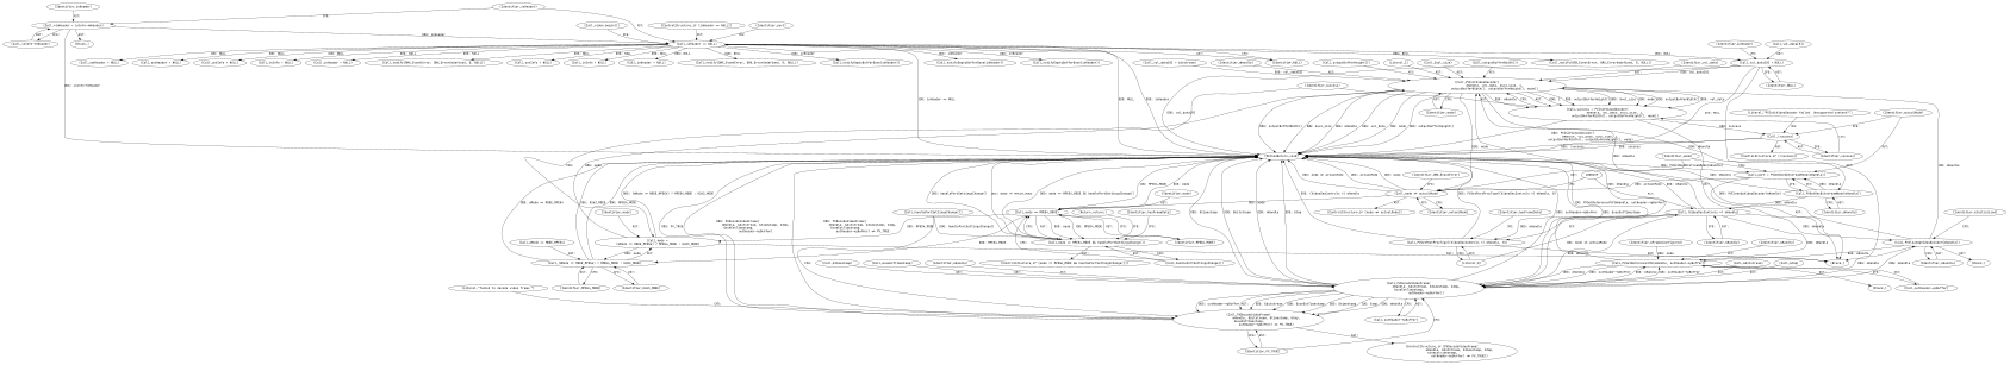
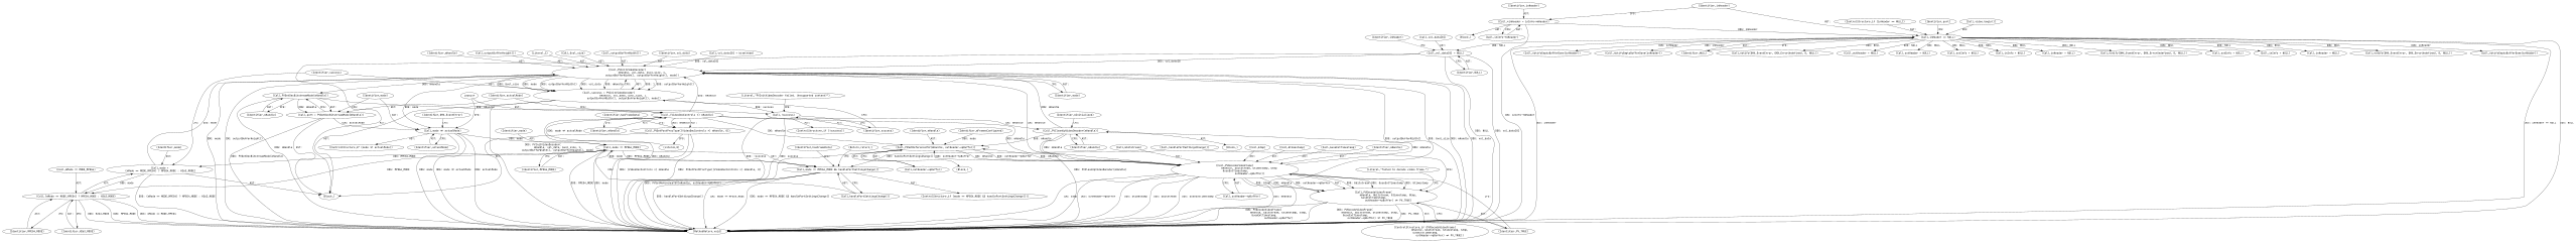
  digraph {
    fontname="JetBrains Mono"
    node [fontname="JetBrains Mono"]
    edge [fontname="JetBrains Mono"]
    n1 [label="(Call,vol_data[0] = NULL)"]
    n2 [label="(Call,PVInitVideoDecoder(\n                    mHandle, vol_data, &vol_size, 1,\n                    outputBufferWidth(), outputBufferHeight(), mode))"]
    n3 [label="(MethodReturn,void)"]
    n4 [label="(Block,)"]
    n5 [label="(Identifier,NULL)"]
    n6 [label="(Call,success = PVInitVideoDecoder(\n                    mHandle, vol_data, &vol_size, 1,\n                    outputBufferWidth(), outputBufferHeight(), mode))"]
    n7 [label="(Call,PVGetDecBitstreamMode(mHandle))"]
    n8 [label="(Call,mode != actualMode)"]
    n9 [label="(Identifier,mode)"]
    n10 [label="(Call,inHeader == NULL)"]
    n11 [label="(Call,notifyEmptyBufferDone(inHeader))"]
    n12 [label="(Call,notifyEmptyBufferDone(inHeader))"]
    n13 [label="(Identifier,NULL)"]
    n14 [label="(Call,notify(OMX_EventError, OMX_ErrorUndefined, 0, NULL))"]
    n15 [label="(Call,outHeader = NULL)"]
    n16 [label="(Call,outHeader = NULL)"]
    n17 [label="(Call,outInfo = NULL)"]
    n18 [label="(Call,inInfo = NULL)"]
    n19 [label="(Call,inHeader = NULL)"]
    n20 [label="(Call,notify(OMX_EventError, OMX_ErrorUndefined, 0, NULL))"]
    n21 [label="(Call,outInfo = NULL)"]
    n22 [label="(Call,inInfo = NULL)"]
    n23 [label="(Call,inHeader = NULL)"]
    n24 [label="(Call,notify(OMX_EventError, OMX_ErrorUndefined, 0, NULL))"]
    n25 [label="(Call,notifyEmptyBufferDone(inHeader))"]
    n26 [label="(ControlStructure,if (inHeader == NULL))"]
    n27 [label="(Call,*inHeader = inInfo->mHeader)"]
    n28 [label="(Block,)"]
    n29 [label="(Call,inInfo->mHeader)"]
    n30 [label="(Call,!success)"]
    n31 [label="(Call,port = PVGetDecBitstreamMode(mHandle))"]
    n32 [label="(Call,(VideoDecControls *) mHandle)"]
    n33 [label="(Identifier,mHandle)"]
    n34 [label="(Call,mode == MPEG4_MODE)"]
    n35 [label="(ControlStructure,if (mode != actualMode))"]
    n36 [label="(Identifier,actualMode)"]
    n37 [label="(ControlStructure,if (!success))"]
    n38 [label="(Identifier,success)"]
    n39 [label="(Call,PVCleanUpVideoDecoder(mHandle))"]
    n40 [label="(Call,PVSetReferenceYUV(mHandle, outHeader->pBuffer))"]
    n41 [label="(Call,PVDecodeVideoFrame(\n                    mHandle, &bitstream, &timestamp, &tmp,\n &useExtTimestamp,\n                    outHeader->pBuffer))"]
    n42 [label="(Call,PVSetPostProcType((VideoDecControls *) mHandle, 0))"]
    n43 [label="(Identifier,mHandle)"]
    n44 [label="(Call,mode =\n (mMode == MODE_MPEG4) ? MPEG4_MODE : H263_MODE)"]
    n45 [label="(Call,(mMode == MODE_MPEG4) ? MPEG4_MODE : H263_MODE)"]
    n46 [label="(Call,mode == MPEG4_MODE && handlePortSettingsChange())"]
    n47 [label="(Identifier,MPEG4_MODE)"]
    n48 [label="(Identifier,MPEG4_MODE)"]
    n49 [label="(Identifier,H263_MODE)"]
    n50 [label="(Call,handlePortSettingsChange())"]
    n51 [label="(ControlStructure,if (mode == MPEG4_MODE && handlePortSettingsChange()))"]
    n52 [label="(Block,)"]
    n53 [label="(Identifier,mHandle)"]
    n54 [label="(Call,outHeader->pBuffer)"]
    n55 [label="(Block,)"]
    n56 [label="(Call,PVDecodeVideoFrame(\n                    mHandle, &bitstream, &timestamp, &tmp,\n &useExtTimestamp,\n                    outHeader->pBuffer) != PV_TRUE)"]
    n57 [label="(Call,outHeader->pBuffer)"]
    n58 [label="(Literal,0)"]
    n59 [label="(Identifier,PV_TRUE)"]
    n60 [label="(ControlStructure,if (PVDecodeVideoFrame(\n                    mHandle, &bitstream, &timestamp, &tmp,\n &useExtTimestamp,\n                    outHeader->pBuffer) != PV_TRUE))"]
    n61 [label="(Identifier,mFramesConfigured)"]
    n62 [label="(Identifier,inHeader)"]
    n63 [label="(Identifier,inHeader)"]
    n64 [label="(Identifier,port)"]
    n65 [label="(Identifier,actualMode)"]
    n66 [label="(Identifier,hasFrameData)"]
    n67 [label="(Identifier,mode)"]
    n68 [label="(Literal,1)"]
    n69 [label="(Identifier,mode)"]
    n70 [label="(Call,video.begin())"]
    n71 [label="(Identifier,inHeader)"]
    n72 [label="(Call,&vol_size)"]
    n73 [label="(Call,mMode == MODE_MPEG4)"]
    n74 [label="(Call,outputBufferWidth())"]
    n75 [label="(Call,&bitstream)"]
    n76 [label="(Identifier,vol_data)"]
    n77 [label="(Call,vol_data[0] = bitstream)"]
    n78 [label="(Call,handlePortSettingsChange())"]
    n79 [label="(Identifier,OMX_EventError)"]
    n80 [label="(Identifier,mInitialized)"]
    n81 [label="(Literal,\"failed to decode video frame.\")"]
    n82 [label="(Call,&tmp)"]
    n83 [label="(Call,&timestamp)"]
    n84 [label="(Identifier,mode)"]
    n85 [label="(Identifier,mHandle)"]
    n86 [label="(Identifier,success)"]
    n87 [label="(Identifier,hasFrameData)"]
    n88 [label="(Call,outputBufferHeight())"]
    n89 [label="(Call,&useExtTimestamp)"]
    n90 [label="(Call,vol_data[0])"]
    n91 [label="(Return,return;)"]
    n92 [label="(Literal,\"PVInitVideoDecoder failed. Unsupported content?\")"]
    n93 [label="(Identifier,mHandle)"]
    n94 [label="(Identifier,mHandle)"]
    1000359
    n1 -> n2 [label="DDG: vol_data[0]"]
    n1 -> n3 [label="DDG: NULL"]
    n1 -> n3 [label="DDG: vol_data[0]"]
    n1 -> n4 [label="AST: "]
    n1 -> n5 [label="CFG: "]
    n2 -> n3 [label="DDG: mHandle"]
    n2 -> n3 [label="DDG: vol_data"]
    n2 -> n3 [label="DDG: mode"]
    n2 -> n3 [label="DDG: outputBufferHeight()"]
    n2 -> n3 [label="DDG: outputBufferWidth()"]
    n2 -> n3 [label="DDG: &vol_size"]
    n2 -> n6 [label="AST: "]
    n2 -> n6 [label="DDG: 1"]
    n2 -> n6 [label="DDG: outputBufferHeight()"]
    n2 -> n6 [label="DDG: &vol_size"]
    n2 -> n6 [label="DDG: mode"]
    n2 -> n6 [label="DDG: outputBufferWidth()"]
    n2 -> n6 [label="DDG: vol_data"]
    n2 -> n6 [label="DDG: mHandle"]
    n2 -> n7 [label="DDG: mHandle"]
    n2 -> n8 [label="DDG: mode"]
    n2 -> n9 [label="CFG: "]
    n5 -> n1 [label="AST: "]
    n6 -> n2 [label="CFG: "]
    n6 -> n3 [label="DDG: PVInitVideoDecoder(\n                    mHandle, vol_data, &vol_size, 1,\n                    outputBufferWidth(), outputBufferHeight(), mode)"]
    n6 -> n4 [label="AST: "]
    n6 -> n30 [label="DDG: success"]
    n7 -> n3 [label="DDG: mHandle"]
    n7 -> n31 [label="AST: "]
    n7 -> n31 [label="DDG: mHandle"]
    n7 -> n32 [label="DDG: mHandle"]
    n7 -> n33 [label="CFG: "]
    n8 -> n3 [label="DDG: mode != actualMode"]
    n8 -> n3 [label="DDG: actualMode"]
    n8 -> n3 [label="DDG: mode"]
    n8 -> n34 [label="DDG: mode"]
    n8 -> n35 [label="AST: "]
    n8 -> n36 [label="CFG: "]
    n9 -> n2 [label="AST: "]
    n10 -> n1 [label="DDG: NULL"]
    n10 -> n3 [label="DDG: inHeader == NULL"]
    n10 -> n3 [label="DDG: NULL"]
    n10 -> n3 [label="DDG: inHeader"]
    n10 -> n11 [label="DDG: inHeader"]
    n10 -> n12 [label="DDG: inHeader"]
    n10 -> n13 [label="CFG: "]
    n10 -> n14 [label="DDG: NULL"]
    n10 -> n15 [label="DDG: NULL"]
    n10 -> n16 [label="DDG: NULL"]
    n10 -> n17 [label="DDG: NULL"]
    n10 -> n18 [label="DDG: NULL"]
    n10 -> n19 [label="DDG: NULL"]
    n10 -> n20 [label="DDG: NULL"]
    n10 -> n21 [label="DDG: NULL"]
    n10 -> n22 [label="DDG: NULL"]
    n10 -> n23 [label="DDG: NULL"]
    n10 -> n24 [label="DDG: NULL"]
    n10 -> n25 [label="DDG: inHeader"]
    n13 -> n10 [label="AST: "]
    n26 -> n10 [label="AST: "]
    n27 -> n3 [label="DDG: inInfo->mHeader"]
    n27 -> n10 [label="DDG: inHeader"]
    n27 -> n28 [label="AST: "]
    n27 -> n29 [label="CFG: "]
    n29 -> n27 [label="AST: "]
    n30 -> n3 [label="DDG: !success"]
    n30 -> n3 [label="DDG: success"]
    n30 -> n37 [label="AST: "]
    n30 -> n38 [label="CFG: "]
-   n3 -> n31 [label="DDG: PVGetDecBitstreamMode(mHandle)"]
+   n31 -> n3 [label="DDG: PVGetDecBitstreamMode(mHandle)"]
    n31 -> n4 [label="AST: "]
    n31 -> n7 [label="CFG: "]
    n31 -> n8 [label="DDG: actualMode"]
    n32 -> n2 [label="DDG: mHandle"]
    n32 -> n3 [label="DDG: mHandle"]
    n32 -> n39 [label="DDG: mHandle"]
    n32 -> n40 [label="DDG: mHandle"]
    n32 -> n41 [label="DDG: mHandle"]
    n32 -> n42 [label="AST: "]
    n32 -> n42 [label="DDG: mHandle"]
    n32 -> n43 [label="CFG: "]
    n33 -> n7 [label="AST: "]
    n34 -> n3 [label="DDG: mode"]
    n34 -> n3 [label="DDG: MPEG4_MODE"]
    n34 -> n44 [label="DDG: MPEG4_MODE"]
    n34 -> n45 [label="DDG: MPEG4_MODE"]
    n34 -> n46 [label="AST: "]
    n34 -> n46 [label="DDG: mode"]
    n34 -> n46 [label="DDG: MPEG4_MODE"]
    n34 -> n47 [label="CFG: "]
    n36 -> n8 [label="AST: "]
    n38 -> n6 [label="CFG: "]
    n38 -> n30 [label="AST: "]
    n39 -> n2 [label="DDG: mHandle"]
    n39 -> n3 [label="DDG: PVCleanUpVideoDecoder(mHandle)"]
    n39 -> n40 [label="DDG: mHandle"]
    n39 -> n41 [label="DDG: mHandle"]
    n39 -> n52 [label="AST: "]
    n39 -> n53 [label="CFG: "]
    n40 -> n3 [label="DDG: PVSetReferenceYUV(mHandle, outHeader->pBuffer)"]
    n40 -> n41 [label="DDG: mHandle"]
    n40 -> n41 [label="DDG: outHeader->pBuffer"]
    n40 -> n54 [label="CFG: "]
    n40 -> n55 [label="AST: "]
    n41 -> n2 [label="DDG: mHandle"]
    n41 -> n3 [label="DDG: &timestamp"]
    n41 -> n3 [label="DDG: &bitstream"]
    n41 -> n3 [label="DDG: &useExtTimestamp"]
    n41 -> n3 [label="DDG: mHandle"]
    n41 -> n3 [label="DDG: &tmp"]
    n41 -> n3 [label="DDG: outHeader->pBuffer"]
    n41 -> n39 [label="DDG: mHandle"]
    n41 -> n40 [label="DDG: mHandle"]
    n41 -> n40 [label="DDG: outHeader->pBuffer"]
    n41 -> n56 [label="AST: "]
    n41 -> n56 [label="DDG: &bitstream"]
    n41 -> n56 [label="DDG: &useExtTimestamp"]
    n41 -> n56 [label="DDG: &timestamp"]
    n41 -> n56 [label="DDG: &tmp"]
    n41 -> n56 [label="DDG: mHandle"]
    n41 -> n56 [label="DDG: outHeader->pBuffer"]
    n41 -> n57 [label="CFG: "]
    n42 -> n3 [label="DDG: PVSetPostProcType((VideoDecControls *) mHandle, 0)"]
    n42 -> n3 [label="DDG: (VideoDecControls *) mHandle"]
    n42 -> n4 [label="AST: "]
    n42 -> n58 [label="CFG: "]
    n43 -> n32 [label="AST: "]
    n44 -> n2 [label="DDG: mode"]
    n44 -> n3 [label="DDG: (mMode == MODE_MPEG4) ? MPEG4_MODE : H263_MODE"]
    n44 -> n4 [label="AST: "]
    n44 -> n45 [label="DDG: mode"]
    n45 -> n3 [label="DDG: H263_MODE"]
    n45 -> n3 [label="DDG: MPEG4_MODE"]
    n45 -> n3 [label="DDG: mMode == MODE_MPEG4"]
    n45 -> n44 [label="AST: "]
    n45 -> n48 [label="CFG: "]
    n45 -> n49 [label="CFG: "]
    n46 -> n3 [label="DDG: handlePortSettingsChange()"]
    n46 -> n3 [label="DDG: mode == MPEG4_MODE"]
    n46 -> n3 [label="DDG: mode == MPEG4_MODE && handlePortSettingsChange()"]
-   n46 -> n34 [label="CFG: "]
    n46 -> n50 [label="CFG: "]
    n46 -> n51 [label="AST: "]
    n47 -> n34 [label="AST: "]
    n48 -> n45 [label="AST: "]
    n49 -> n45 [label="AST: "]
    n50 -> n34 [label="CFG: "]
    n50 -> n46 [label="AST: "]
    n53 -> n39 [label="AST: "]
    n54 -> n40 [label="AST: "]
    n56 -> n3 [label="DDG: PVDecodeVideoFrame(\n                    mHandle, &bitstream, &timestamp, &tmp,\n &useExtTimestamp,\n                    outHeader->pBuffer)"]
    n56 -> n3 [label="DDG: PVDecodeVideoFrame(\n                    mHandle, &bitstream, &timestamp, &tmp,\n &useExtTimestamp,\n                    outHeader->pBuffer) != PV_TRUE"]
    n56 -> n3 [label="DDG: PV_TRUE"]
    n56 -> n59 [label="CFG: "]
    n56 -> n60 [label="AST: "]
    n57 -> n41 [label="AST: "]
    n58 -> n32 [label="DDG: mode != actualMode"]
-   n58 -> n42 [label="AST: "]
    n59 -> n41 [label="CFG: "]
    n59 -> n56 [label="AST: "]
    n61 -> n40 [label="DDG: mode"]
    n62 -> n27 [label="AST: "]
    n63 -> n10 [label="AST: "]
    n63 -> n27 [label="CFG: "]
    n64 -> n10 [label="CFG: "]
    n65 -> n30 [label="CFG: "]
    n65 -> n31 [label="AST: "]
    n66 -> n46 [label="CFG: "]
    n67 -> n8 [label="AST: "]
    n67 -> n31 [label="CFG: "]
    n68 -> n2 [label="AST: "]
    n69 -> n44 [label="AST: "]
    n70 -> n10 [label="CFG: "]
    n71 -> n1 [label="CFG: "]
    n72 -> n2 [label="AST: "]
    n73 -> n45 [label="AST: "]
    n74 -> n2 [label="AST: "]
    n75 -> n41 [label="AST: "]
    n76 -> n2 [label="AST: "]
    n77 -> n2 [label="DDG: vol_data[0]"]
    n78 -> n46 [label="DDG: handlePortSettingsChange()"]
    n78 -> n56 [label="CFG: "]
    n79 -> n8 [label="CFG: "]
    n80 -> n39 [label="CFG: "]
    n81 -> n56 [label="CFG: "]
    n82 -> n41 [label="AST: "]
    n83 -> n41 [label="AST: "]
    n84 -> n34 [label="AST: "]
    n85 -> n2 [label="AST: "]
    n86 -> n6 [label="AST: "]
    n86 -> n44 [label="CFG: "]
    n87 -> n42 [label="CFG: "]
    n88 -> n2 [label="AST: "]
    n89 -> n41 [label="AST: "]
    n90 -> n1 [label="AST: "]
    n91 -> n46 [label="CFG: "]
    n92 -> n30 [label="CFG: "]
    n93 -> n41 [label="AST: "]
    n94 -> n40 [label="AST: "]
    1000359 -> n8 [label="CFG: "]
    1000359 -> n32 [label="AST: "]
  }
